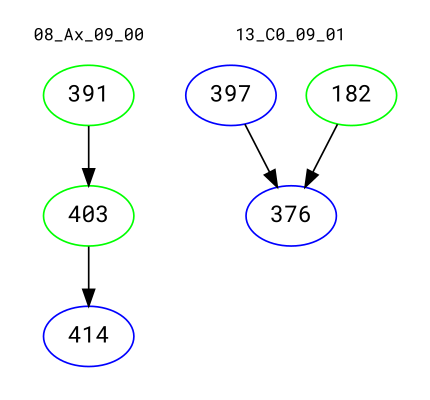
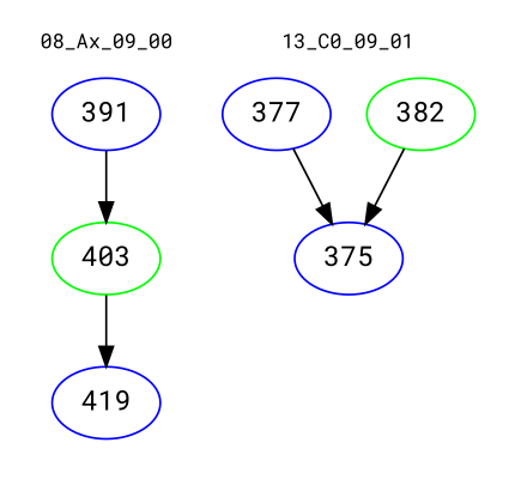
  digraph {
    fontname="Roboto Mono"
    node [color=green fontname="Roboto Mono"]
    edge [color=black fontname="Roboto Mono"]
-   n1 [label=391]
+   n1 [color=blue label=391]
    n2 [label=403]
-   n3 [color=blue label=414]
-   n4 [label=182]
-   n5 [color=blue label=397]
-   n6 [color=blue label=376]
+   n3 [color=blue label=419]
+   n4 [label=382]
+   n5 [color=blue label=377]
+   n6 [color=blue label=375]
    subgraph cluster_1 {
      color=white
      fontsize=10
      label="08_Ax_09_00"
      n1
      n2
      n3
    }
    subgraph cluster_2 {
      color=white
      fontsize=10
      label="13_C0_09_01"
      n4
      n5
      n6
    }
    n1 -> n2
    n2 -> n3
    n4 -> n6
    n5 -> n6
  }
